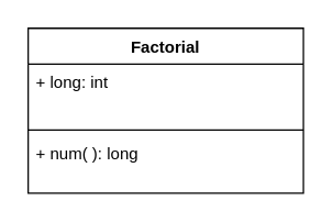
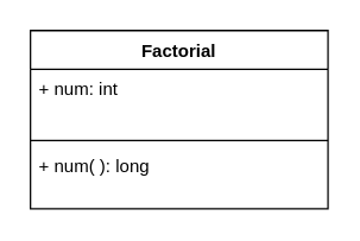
  <mxCell id="0" />
  <mxCell id="1" parent="0" />
  <mxCell id="2" value="Factorial" style="swimlane;fontStyle=1;align=center;verticalAlign=top;childLayout=stackLayout;horizontal=1;startSize=26;horizontalStack=0;resizeParent=1;resizeParentMax=0;resizeLast=0;collapsible=1;marginBottom=0;" vertex="1" parent="1"><mxGeometry x="20" y="20" width="200" height="120" as="geometry" /></mxCell>
- <mxCell id="3" value="+ long: int" style="text;strokeColor=none;fillColor=none;align=left;verticalAlign=top;spacingLeft=4;spacingRight=4;overflow=hidden;rotatable=0;points=[[0,0.5],[1,0.5]];portConstraint=eastwest;" vertex="1" parent="2"><mxGeometry y="26" width="200" height="44" as="geometry" /></mxCell>
+ <mxCell id="3" value="+ num: int" style="text;strokeColor=none;fillColor=none;align=left;verticalAlign=top;spacingLeft=4;spacingRight=4;overflow=hidden;rotatable=0;points=[[0,0.5],[1,0.5]];portConstraint=eastwest;" vertex="1" parent="2"><mxGeometry y="26" width="200" height="44" as="geometry" /></mxCell>
  <mxCell id="4" value="" style="line;strokeWidth=1;fillColor=none;align=left;verticalAlign=middle;spacingTop=-1;spacingLeft=3;spacingRight=3;rotatable=0;labelPosition=right;points=[];portConstraint=eastwest;" vertex="1" parent="2"><mxGeometry y="70" width="200" height="8" as="geometry" /></mxCell>
  <mxCell id="5" value="+ num( ): long" style="text;strokeColor=none;fillColor=none;align=left;verticalAlign=top;spacingLeft=4;spacingRight=4;overflow=hidden;rotatable=0;points=[[0,0.5],[1,0.5]];portConstraint=eastwest;" vertex="1" parent="2"><mxGeometry y="78" width="200" height="42" as="geometry" /></mxCell>
